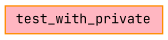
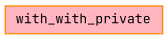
  digraph {
    rankdir=LR
    fontname="JetBrains Mono"
-   n1 [color=darkorange fillcolor=lightpink fontname="JetBrains Mono" fontsize=10 height=0.2 label=test_with_private shape=record style=filled width=0.4]
+   n1 [color=darkorange fillcolor=lightpink fontname="JetBrains Mono" fontsize=10 height=0.2 label=with_with_private shape=record style=filled width=0.4]
  }
